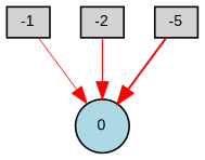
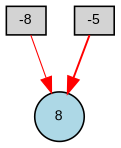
  digraph {
    fontname="Liberation Sans"
    node [fillcolor=lightgray fontname="Liberation Sans" fontsize=9 shape=box style=filled]
    edge [color=red fontname="Liberation Sans" style=solid]
-   -1 [height=0.2 width=0.2]
-   0 [fillcolor=lightblue height=0.2 shape=circle width=0.2]
-   -2 [height=0.2 width=0.2]
+   0 [fillcolor=lightblue height=0.2 shape=circle width=0.2 label=8]
+   -2 [height=0.2 width=0.2 label=-8]
    n4 [height=0.2 label=-5 width=0.2]
-   -1 -> 0 [penwidth=0.46535577198384326]
    -2 -> 0 [penwidth=0.6772983325760183]
    n4 -> 0 [penwidth=1.2230234659482815]
  }
